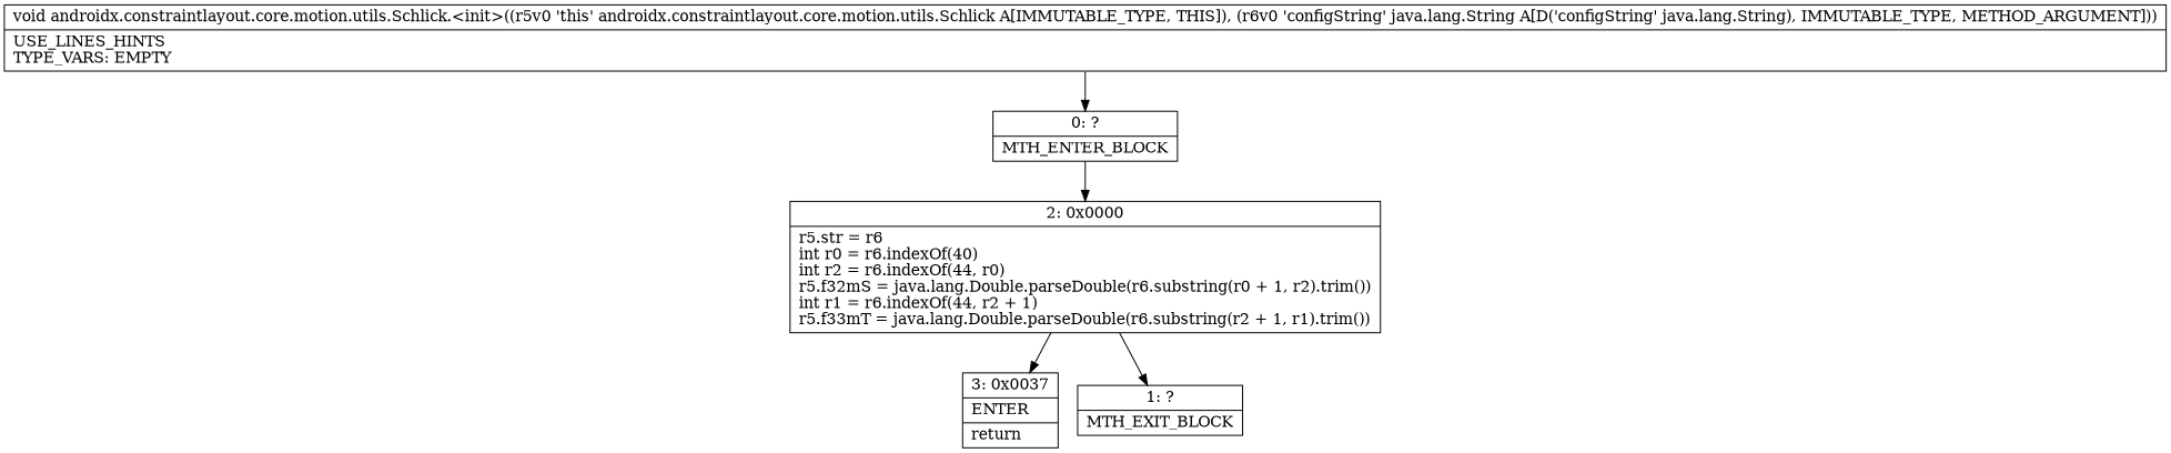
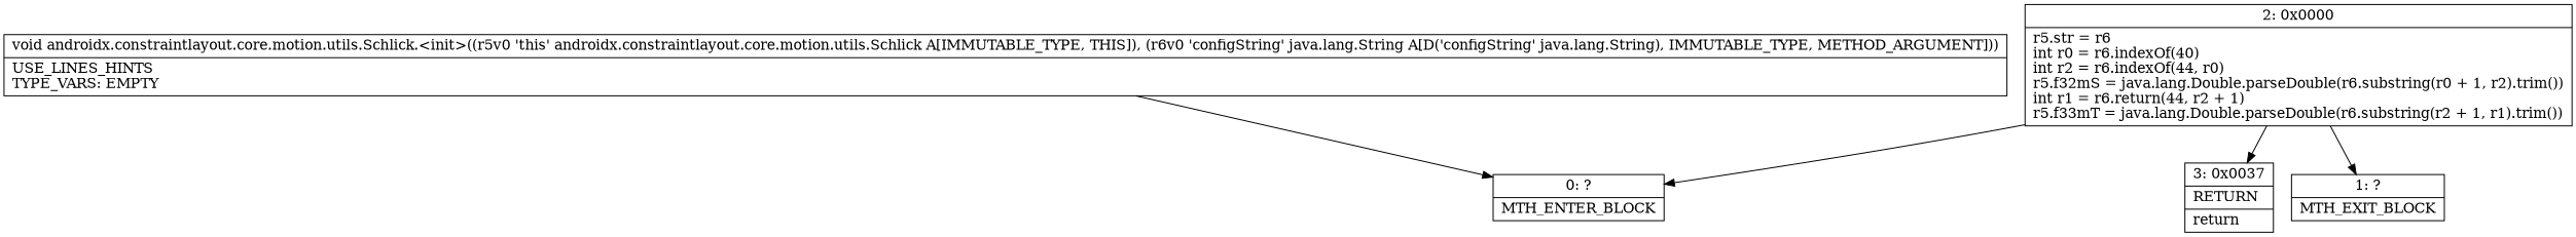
  digraph {
    node [shape=record]
    n1 [label="{0\:\ ?|MTH_ENTER_BLOCK\l}"]
-   n2 [label="{2\:\ 0x0000|r5.str = r6\lint r0 = r6.indexOf(40)\lint r2 = r6.indexOf(44, r0)\lr5.f32mS = java.lang.Double.parseDouble(r6.substring(r0 + 1, r2).trim())\lint r1 = r6.indexOf(44, r2 + 1)\lr5.f33mT = java.lang.Double.parseDouble(r6.substring(r2 + 1, r1).trim())\l}"]
-   n3 [label="{3\:\ 0x0037|ENTER\l|return\l}"]
+   n2 [label="{2\:\ 0x0000|r5.str = r6\lint r0 = r6.indexOf(40)\lint r2 = r6.indexOf(44, r0)\lr5.f32mS = java.lang.Double.parseDouble(r6.substring(r0 + 1, r2).trim())\lint r1 = r6.return(44, r2 + 1)\lr5.f33mT = java.lang.Double.parseDouble(r6.substring(r2 + 1, r1).trim())\l}"]
+   n3 [label="{3\:\ 0x0037|RETURN\l|return\l}"]
    n4 [label="{1\:\ ?|MTH_EXIT_BLOCK\l}"]
    n5 [label="{void androidx.constraintlayout.core.motion.utils.Schlick.\<init\>((r5v0 'this' androidx.constraintlayout.core.motion.utils.Schlick A[IMMUTABLE_TYPE, THIS]), (r6v0 'configString' java.lang.String A[D('configString' java.lang.String), IMMUTABLE_TYPE, METHOD_ARGUMENT]))  | USE_LINES_HINTS\lTYPE_VARS: EMPTY\l}"]
-   n1 -> n2
+   n2 -> n1
    n2 -> n3
    n2 -> n4
    n5 -> n1
  }
